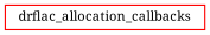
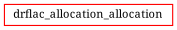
  digraph {
    rankdir=LR
    fontname="Noto Serif"
-   n1 [color=red fillcolor=white fontname="Noto Serif" fontsize=10 height=0.2 label=drflac_allocation_callbacks shape=box style=filled width=0.4]
+   n1 [color=red fillcolor=white fontname="Noto Serif" fontsize=10 height=0.2 label=drflac_allocation_allocation shape=box style=filled width=0.4]
  }
